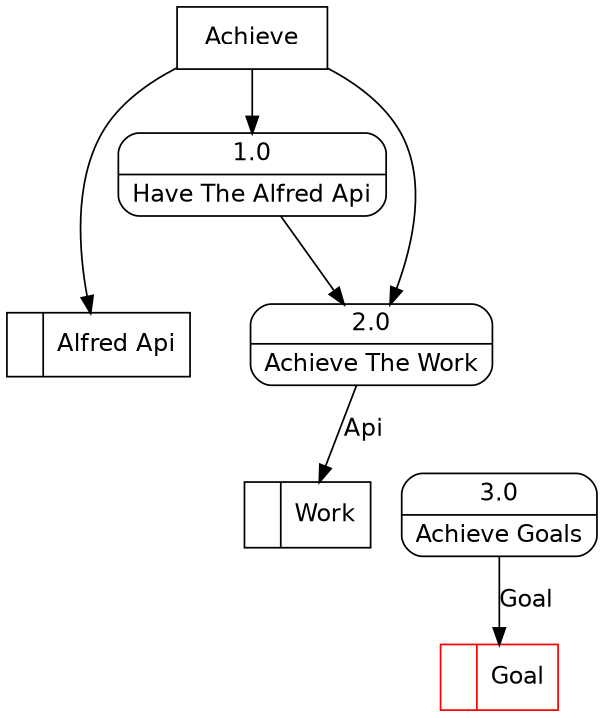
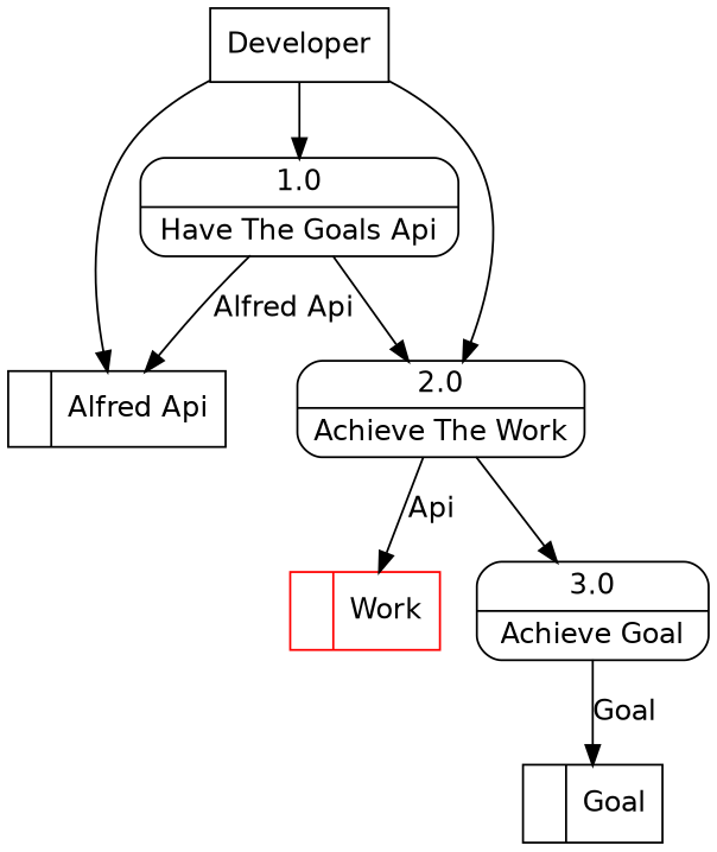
  digraph {
    fontname="DejaVu Sans"
    node [fontname="DejaVu Sans" shape=record]
    edge [fontname="DejaVu Sans"]
-   n1 [color=red label="<f0>  |<f1> Goal "]
-   n2 [color=black label="<f0>  |<f1> Work "]
+   n1 [color=black label="<f0>  |<f1> Goal "]
+   n2 [color=red label="<f0>  |<f1> Work "]
    n3 [label="<f0>  |<f1> Alfred Api "]
-   n4 [label=Achieve shape=box]
-   n5 [label="{<f0> 1.0|<f1> Have The Alfred Api }" shape=Mrecord]
+   n4 [label=Developer shape=box]
+   n5 [label="{<f0> 1.0|<f1> Have The Goals Api }" shape=Mrecord]
    n6 [label="{<f0> 2.0|<f1> Achieve The Work }" shape=Mrecord]
-   n7 [label="{<f0> 3.0|<f1> Achieve Goals }" shape=Mrecord]
+   n7 [label="{<f0> 3.0|<f1> Achieve Goal }" shape=Mrecord]
    n4 -> n3
    n4 -> n5
    n4 -> n6
+   n5 -> n3 [label="Alfred Api"]
    n5 -> n6
    n6 -> n2 [label=Api]
+   n6 -> n7
    n7 -> n1 [label=Goal]
  }
